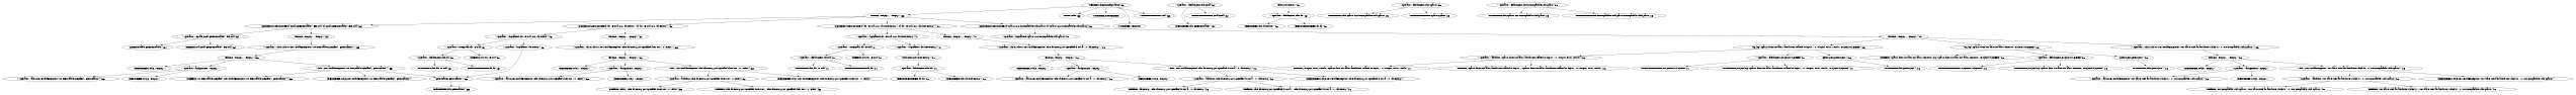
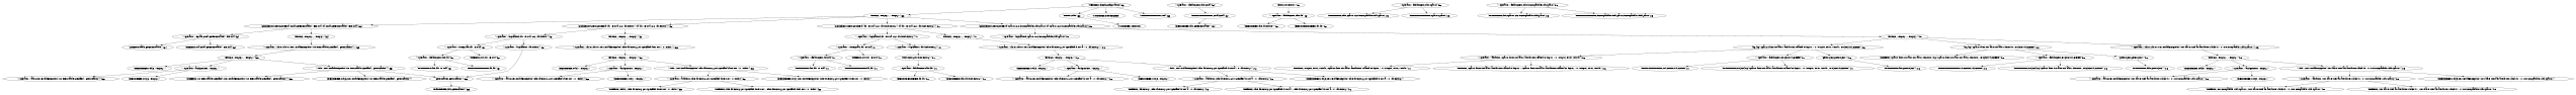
  digraph {
    n1 [label=<(METHOD,checkConfiguration)<SUB>463</SUB>>]
    n2 [label=<(PARAM,this)<SUB>463</SUB>>]
    n3 [label=<(BLOCK,&lt;empty&gt;,&lt;empty&gt;)<SUB>463</SUB>>]
    n4 [label=<(MODIFIER,PROTECTED)>]
    n5 [label=<(MODIFIER,VIRTUAL)>]
    n6 [label=<(METHOD_RETURN,void)<SUB>463</SUB>>]
    n7 [label=<(CONTROL_STRUCTURE,if (cmdl.getExecutable() == null),if (cmdl.getExecutable() == null))<SUB>464</SUB>>]
    n8 [label=<(CONTROL_STRUCTURE,if (dir != null &amp;&amp; !dir.exists()),if (dir != null &amp;&amp; !dir.exists()))<SUB>467</SUB>>]
    n9 [label=<(CONTROL_STRUCTURE,if (dir != null &amp;&amp; !dir.isDirectory()),if (dir != null &amp;&amp; !dir.isDirectory()))<SUB>471</SUB>>]
    n10 [label=<(CONTROL_STRUCTURE,if (spawn &amp;&amp; incompatibleWithSpawn),if (spawn &amp;&amp; incompatibleWithSpawn))<SUB>475</SUB>>]
    n11 [label=<(&lt;operator&gt;.equals,cmdl.getExecutable() == null)<SUB>464</SUB>>]
    n12 [label=<(BLOCK,&lt;empty&gt;,&lt;empty&gt;)<SUB>464</SUB>>]
    n13 [label=<(&lt;operator&gt;.logicalAnd,dir != null &amp;&amp; !dir.exists())<SUB>467</SUB>>]
    n14 [label=<(BLOCK,&lt;empty&gt;,&lt;empty&gt;)<SUB>467</SUB>>]
    n15 [label=<(&lt;operator&gt;.logicalAnd,dir != null &amp;&amp; !dir.isDirectory())<SUB>471</SUB>>]
    n16 [label=<(BLOCK,&lt;empty&gt;,&lt;empty&gt;)<SUB>471</SUB>>]
    n17 [label=<(&lt;operator&gt;.logicalAnd,spawn &amp;&amp; incompatibleWithSpawn)<SUB>475</SUB>>]
    n18 [label=<(BLOCK,&lt;empty&gt;,&lt;empty&gt;)<SUB>475</SUB>>]
    n19 [label=<(getExecutable,getExecutable())<SUB>464</SUB>>]
    n20 [label=<(LITERAL,null,cmdl.getExecutable() == null)<SUB>464</SUB>>]
    n21 [label=<(&lt;operator&gt;.throw,throw new BuildException(&quot;no executable specified&quot;, getLocation());)<SUB>465</SUB>>]
    n22 [label=<(&lt;operator&gt;.fieldAccess,this.cmdl)<SUB>464</SUB>>]
    n23 [label=<(IDENTIFIER,this,getExecutable())<SUB>494</SUB>>]
    n24 [label=<(FIELD_IDENTIFIER,cmdl,cmdl)<SUB>464</SUB>>]
    n25 [label=<(BLOCK,&lt;empty&gt;,&lt;empty&gt;)<SUB>465</SUB>>]
    n26 [label=<(&lt;operator&gt;.assignment,&lt;empty&gt;)>]
    n27 [label=<(&lt;init&gt;,new BuildException(&quot;no executable specified&quot;, getLocation()))<SUB>465</SUB>>]
    n28 [label=<(IDENTIFIER,$obj6,&lt;empty&gt;)>]
    n29 [label=<(IDENTIFIER,$obj6,&lt;empty&gt;)>]
    n30 [label=<(&lt;operator&gt;.alloc,new BuildException(&quot;no executable specified&quot;, getLocation()))<SUB>465</SUB>>]
    n31 [label=<(IDENTIFIER,$obj6,new BuildException(&quot;no executable specified&quot;, getLocation()))>]
    n32 [label=<(LITERAL,&quot;no executable specified&quot;,new BuildException(&quot;no executable specified&quot;, getLocation()))<SUB>465</SUB>>]
    n33 [label=<(getLocation,getLocation())<SUB>465</SUB>>]
    n34 [label=<(IDENTIFIER,this,getLocation())<SUB>565</SUB>>]
    n35 [label=<(&lt;operator&gt;.notEquals,dir != null)<SUB>467</SUB>>]
    n36 [label=<(&lt;operator&gt;.logicalNot,!dir.exists())<SUB>467</SUB>>]
    n37 [label=<(&lt;operator&gt;.throw,throw new BuildException(&quot;The directory you specified does not &quot; + &quot;exist&quot;);)<SUB>468</SUB>>]
    n38 [label=<(&lt;operator&gt;.fieldAccess,this.dir)<SUB>467</SUB>>]
    n39 [label=<(LITERAL,null,dir != null)<SUB>467</SUB>>]
    n40 [label=<(IDENTIFIER,this,dir != null)<SUB>467</SUB>>]
    n41 [label=<(FIELD_IDENTIFIER,dir,dir)<SUB>467</SUB>>]
    n42 [label=<(exists,dir.exists())<SUB>467</SUB>>]
    n43 [label=<(&lt;operator&gt;.fieldAccess,this.dir)<SUB>467</SUB>>]
    n44 [label=<(IDENTIFIER,this,dir.exists())<SUB>467</SUB>>]
    n45 [label=<(FIELD_IDENTIFIER,dir,dir)<SUB>467</SUB>>]
    n46 [label=<(BLOCK,&lt;empty&gt;,&lt;empty&gt;)<SUB>468</SUB>>]
    n47 [label=<(&lt;operator&gt;.assignment,&lt;empty&gt;)>]
    n48 [label=<(&lt;init&gt;,new BuildException(&quot;The directory you specified does not &quot; + &quot;exist&quot;))<SUB>468</SUB>>]
    n49 [label=<(IDENTIFIER,$obj7,&lt;empty&gt;)>]
    n50 [label=<(IDENTIFIER,$obj7,&lt;empty&gt;)>]
    n51 [label=<(&lt;operator&gt;.alloc,new BuildException(&quot;The directory you specified does not &quot; + &quot;exist&quot;))<SUB>468</SUB>>]
    n52 [label=<(IDENTIFIER,$obj7,new BuildException(&quot;The directory you specified does not &quot; + &quot;exist&quot;))>]
    n53 [label=<(&lt;operator&gt;.addition,&quot;The directory you specified does not &quot; + &quot;exist&quot;)<SUB>468</SUB>>]
    n54 [label=<(LITERAL,&quot;The directory you specified does not &quot;,&quot;The directory you specified does not &quot; + &quot;exist&quot;)<SUB>468</SUB>>]
    n55 [label=<(LITERAL,&quot;exist&quot;,&quot;The directory you specified does not &quot; + &quot;exist&quot;)<SUB>469</SUB>>]
    n56 [label=<(&lt;operator&gt;.notEquals,dir != null)<SUB>471</SUB>>]
    n57 [label=<(&lt;operator&gt;.logicalNot,!dir.isDirectory())<SUB>471</SUB>>]
    n58 [label=<(&lt;operator&gt;.throw,throw new BuildException(&quot;The directory you specified is not a &quot; + &quot;directory&quot;);)<SUB>472</SUB>>]
    n59 [label=<(&lt;operator&gt;.fieldAccess,this.dir)<SUB>471</SUB>>]
    n60 [label=<(LITERAL,null,dir != null)<SUB>471</SUB>>]
    n61 [label=<(isDirectory,dir.isDirectory())<SUB>471</SUB>>]
    n62 [label=<(IDENTIFIER,this,dir != null)<SUB>471</SUB>>]
    n63 [label=<(FIELD_IDENTIFIER,dir,dir)<SUB>471</SUB>>]
    n64 [label=<(&lt;operator&gt;.fieldAccess,this.dir)<SUB>471</SUB>>]
    n65 [label=<(IDENTIFIER,this,dir.isDirectory())<SUB>471</SUB>>]
    n66 [label=<(FIELD_IDENTIFIER,dir,dir)<SUB>471</SUB>>]
    n67 [label=<(BLOCK,&lt;empty&gt;,&lt;empty&gt;)<SUB>472</SUB>>]
    n68 [label=<(&lt;operator&gt;.assignment,&lt;empty&gt;)>]
    n69 [label=<(&lt;init&gt;,new BuildException(&quot;The directory you specified is not a &quot; + &quot;directory&quot;))<SUB>472</SUB>>]
    n70 [label=<(IDENTIFIER,$obj8,&lt;empty&gt;)>]
    n71 [label=<(IDENTIFIER,$obj8,&lt;empty&gt;)>]
    n72 [label=<(&lt;operator&gt;.alloc,new BuildException(&quot;The directory you specified is not a &quot; + &quot;directory&quot;))<SUB>472</SUB>>]
    n73 [label=<(IDENTIFIER,$obj8,new BuildException(&quot;The directory you specified is not a &quot; + &quot;directory&quot;))>]
    n74 [label=<(&lt;operator&gt;.addition,&quot;The directory you specified is not a &quot; + &quot;directory&quot;)<SUB>472</SUB>>]
    n75 [label=<(LITERAL,&quot;The directory you specified is not a &quot;,&quot;The directory you specified is not a &quot; + &quot;directory&quot;)<SUB>472</SUB>>]
    n76 [label=<(LITERAL,&quot;directory&quot;,&quot;The directory you specified is not a &quot; + &quot;directory&quot;)<SUB>473</SUB>>]
    n77 [label=<(log,log(&quot;spawn does not allow attributes related to input, &quot; + &quot;output, error, result&quot;, Project.MSG_ERR))<SUB>476</SUB>>]
    n78 [label=<(log,log(&quot;spawn does not also not allow timeout&quot;, Project.MSG_ERR))<SUB>478</SUB>>]
    n79 [label=<(&lt;operator&gt;.throw,throw new BuildException(&quot;You have used an attribute which is &quot; + &quot;not compatible with spawn&quot;);)<SUB>479</SUB>>]
    n80 [label=<(&lt;operator&gt;.fieldAccess,this.spawn)<SUB>475</SUB>>]
    n81 [label=<(IDENTIFIER,this,spawn &amp;&amp; incompatibleWithSpawn)<SUB>475</SUB>>]
    n82 [label=<(FIELD_IDENTIFIER,spawn,spawn)<SUB>475</SUB>>]
    n83 [label=<(&lt;operator&gt;.fieldAccess,this.incompatibleWithSpawn)<SUB>475</SUB>>]
    n84 [label=<(IDENTIFIER,this,spawn &amp;&amp; incompatibleWithSpawn)<SUB>475</SUB>>]
    n85 [label=<(FIELD_IDENTIFIER,incompatibleWithSpawn,incompatibleWithSpawn)<SUB>475</SUB>>]
    n86 [label=<(getProject,getProject())<SUB>476</SUB>>]
    n87 [label=<(&lt;operator&gt;.addition,&quot;spawn does not allow attributes related to input, &quot; + &quot;output, error, result&quot;)<SUB>476</SUB>>]
    n88 [label=<(&lt;operator&gt;.fieldAccess,Project.MSG_ERR)<SUB>477</SUB>>]
    n89 [label=<(getProject,getProject())<SUB>478</SUB>>]
    n90 [label=<(LITERAL,&quot;spawn does not also not allow timeout&quot;,log(&quot;spawn does not also not allow timeout&quot;, Project.MSG_ERR))<SUB>478</SUB>>]
    n91 [label=<(&lt;operator&gt;.fieldAccess,Project.MSG_ERR)<SUB>478</SUB>>]
    n92 [label=<(BLOCK,&lt;empty&gt;,&lt;empty&gt;)<SUB>479</SUB>>]
    n93 [label=<(IDENTIFIER,this,getProject())<SUB>476</SUB>>]
    n94 [label=<(LITERAL,&quot;spawn does not allow attributes related to input, &quot;,&quot;spawn does not allow attributes related to input, &quot; + &quot;output, error, result&quot;)<SUB>476</SUB>>]
    n95 [label=<(LITERAL,&quot;output, error, result&quot;,&quot;spawn does not allow attributes related to input, &quot; + &quot;output, error, result&quot;)<SUB>477</SUB>>]
    n96 [label=<(IDENTIFIER,Project,log(&quot;spawn does not allow attributes related to input, &quot; + &quot;output, error, result&quot;, Project.MSG_ERR))<SUB>477</SUB>>]
    n97 [label=<(FIELD_IDENTIFIER,MSG_ERR,MSG_ERR)<SUB>477</SUB>>]
    n98 [label=<(IDENTIFIER,this,getProject())<SUB>478</SUB>>]
    n99 [label=<(IDENTIFIER,Project,log(&quot;spawn does not also not allow timeout&quot;, Project.MSG_ERR))<SUB>478</SUB>>]
    n100 [label=<(FIELD_IDENTIFIER,MSG_ERR,MSG_ERR)<SUB>478</SUB>>]
    n101 [label=<(&lt;operator&gt;.assignment,&lt;empty&gt;)>]
    n102 [label=<(&lt;init&gt;,new BuildException(&quot;You have used an attribute which is &quot; + &quot;not compatible with spawn&quot;))<SUB>479</SUB>>]
    n103 [label=<(IDENTIFIER,$obj9,&lt;empty&gt;)>]
    n104 [label=<(IDENTIFIER,$obj9,&lt;empty&gt;)>]
    n105 [label=<(&lt;operator&gt;.alloc,new BuildException(&quot;You have used an attribute which is &quot; + &quot;not compatible with spawn&quot;))<SUB>479</SUB>>]
    n106 [label=<(IDENTIFIER,$obj9,new BuildException(&quot;You have used an attribute which is &quot; + &quot;not compatible with spawn&quot;))>]
    n107 [label=<(&lt;operator&gt;.addition,&quot;You have used an attribute which is &quot; + &quot;not compatible with spawn&quot;)<SUB>479</SUB>>]
    n108 [label=<(LITERAL,&quot;You have used an attribute which is &quot;,&quot;You have used an attribute which is &quot; + &quot;not compatible with spawn&quot;)<SUB>479</SUB>>]
    n109 [label=<(LITERAL,&quot;not compatible with spawn&quot;,&quot;You have used an attribute which is &quot; + &quot;not compatible with spawn&quot;)<SUB>480</SUB>>]
    n1 -> n2
    n1 -> n3
    n1 -> n4
-   n1 -> n5
+   n2 -> n5
    n1 -> n6
    n3 -> n7
    n3 -> n8
    n3 -> n9
    n3 -> n10
    n7 -> n11
    n7 -> n12
    n8 -> n13
    n8 -> n14
    n9 -> n15
    n9 -> n16
    n10 -> n17
    n10 -> n18
    n11 -> n19
    n11 -> n20
    n12 -> n21
    n13 -> n35
    n13 -> n36
    n14 -> n37
    n15 -> n56
    n15 -> n57
    n16 -> n58
    n18 -> n77
    n18 -> n78
    n18 -> n79
    n21 -> n25
-   n22 -> n23
+   n24 -> n23
    n22 -> n24
    n25 -> n26
    n25 -> n27
    n25 -> n28
    n26 -> n29
    n26 -> n30
    n27 -> n31
    n27 -> n32
    n27 -> n33
    n33 -> n34
    n35 -> n38
    n35 -> n39
    n36 -> n33
    n37 -> n46
    n38 -> n40
    n38 -> n41
    n42 -> n43
    n43 -> n44
    n43 -> n45
    n46 -> n47
    n46 -> n48
    n46 -> n49
    n47 -> n50
    n47 -> n51
    n48 -> n52
    n48 -> n53
    n53 -> n54
    n53 -> n55
    n56 -> n59
    n56 -> n60
    n57 -> n61
    n58 -> n67
    n59 -> n62
    n59 -> n63
    n61 -> n64
    n64 -> n65
    n64 -> n66
    n67 -> n68
    n67 -> n69
    n67 -> n70
    n68 -> n71
    n68 -> n72
    n69 -> n73
    n69 -> n74
    n74 -> n75
    n74 -> n76
    n77 -> n86
    n77 -> n87
    n77 -> n88
    n78 -> n89
    n78 -> n90
    n78 -> n91
    n79 -> n92
    n80 -> n81
    n80 -> n82
    n83 -> n84
    n83 -> n85
    n86 -> n93
    n87 -> n94
    n87 -> n95
    n88 -> n96
    n88 -> n97
    n89 -> n98
    n91 -> n99
    n91 -> n100
    n92 -> n101
    n92 -> n102
    n92 -> n103
    n101 -> n104
    n101 -> n105
    n102 -> n106
    n102 -> n107
    n107 -> n108
    n107 -> n109
  }
